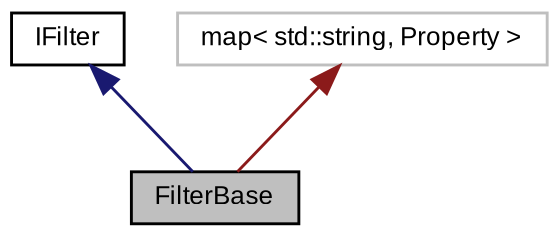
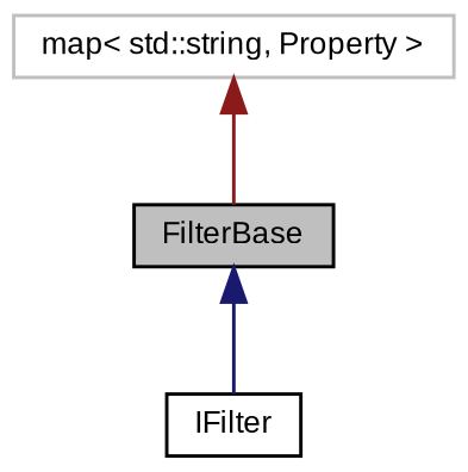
  digraph {
    node [color=black fontname=Arial fontsize=9 shape=record]
    edge [dir=back fontname=Arial fontsize=9 labelfontname=Arial labelfontsize=9 style=solid]
    n1 [fillcolor=grey75 fontcolor=black height=0.2 label=FilterBase style=filled width=0.4]
    n2 [height=0.2 label=IFilter width=0.4]
    n3 [color=grey75 height=0.2 label="map\< std::string, Property \>" width=0.4]
-   n2 -> n1 [color=midnightblue]
+   n1 -> n2 [color=midnightblue]
    n3 -> n1 [color=firebrick4]
  }
